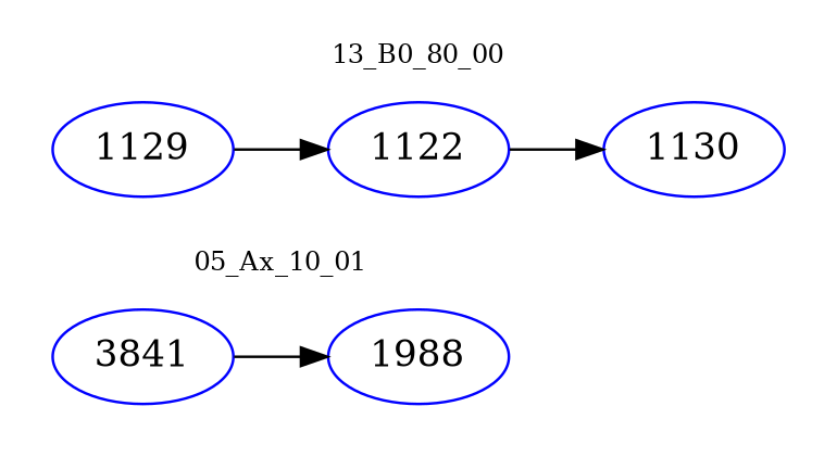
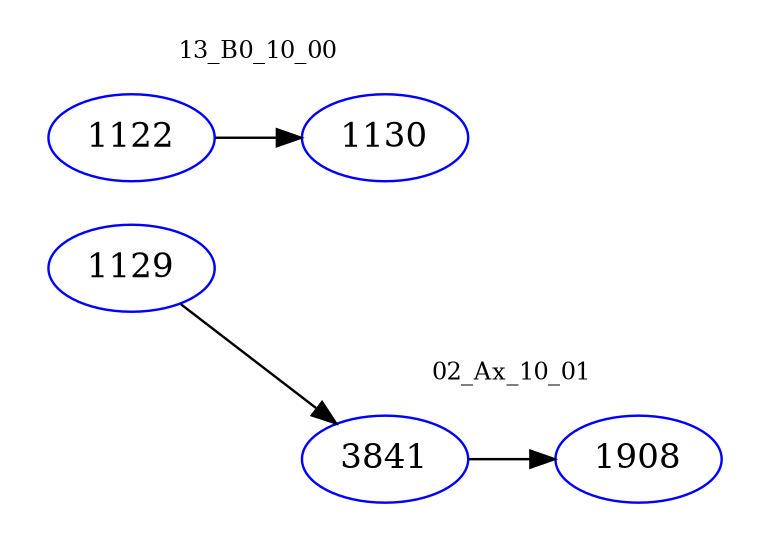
  digraph {
    rankdir=LR
    node [color=blue]
    edge [color=black]
    n1 [label=3841]
-   n2 [label=1988]
+   n2 [label=1908]
    n3 [label=1129]
    n4 [label=1122]
    n5 [label=1130]
    subgraph cluster_1 {
      color=white
      fontsize=10
-     label="05_Ax_10_01"
+     label="02_Ax_10_01"
      n1
      n2
    }
    subgraph cluster_2 {
      color=white
      fontsize=10
-     label="13_B0_80_00"
+     label="13_B0_10_00"
      n3
      n4
      n5
    }
    n1 -> n2
-   n3 -> n4
+   n3 -> n1
    n4 -> n5
  }
